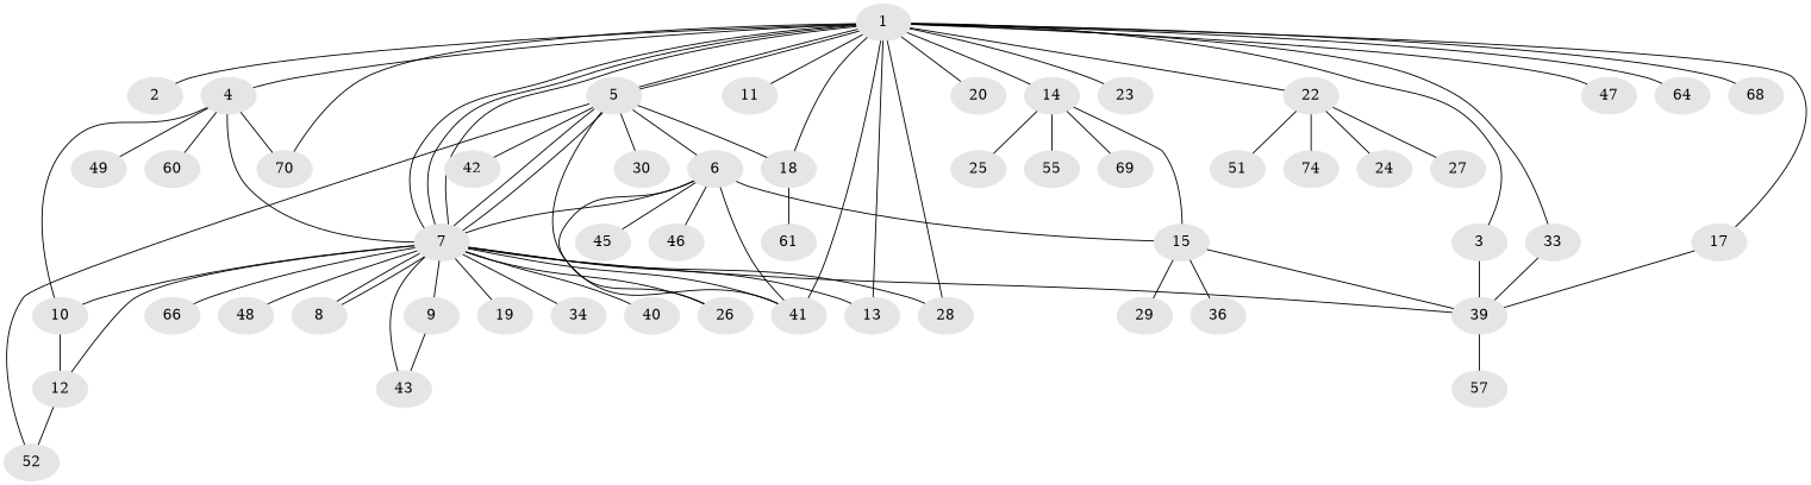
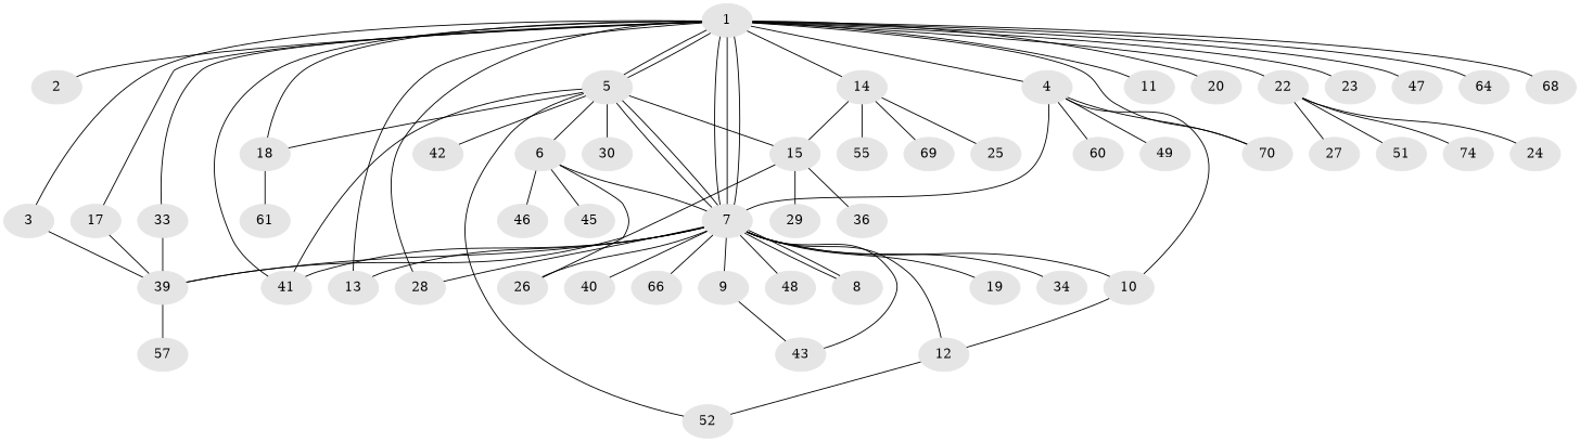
  graph {
    node [color=gray90 style=filled]
    1 [super="+32"]
    2
    3 [super="+58"]
    4 [super="+59"]
    5 [super="+65"]
    7 [super="+16"]
    11
    13
    14 [super="+63"]
    17
    18 [super="+38"]
    20
    22 [super="+53"]
    23
    28 [super="+35"]
    33 [super="+67"]
    41
    47
    64
    68
    70
    39 [super="+56"]
    10
    49
    60
    6 [super="+31"]
    15 [super="+21"]
    30
    42 [super="+62"]
    52 [super="+71"]
    48
    26
    8 [super="+50"]
    9
    12 [super="+37"]
    19
    34
    40
    43
    66
    69
    25 [super="+44"]
    55
    61
    24
    27
    51
    n48 [label=74]
    57
    45
    46
    29
    36
    1 -- 2
    1 -- 3
    1 -- 4
    1 -- 5
    1 -- 5
    1 -- 7
    1 -- 7
    1 -- 7
    1 -- 11
    1 -- 13
    1 -- 14
    1 -- 17
    1 -- 18
    1 -- 20
    1 -- 22
    1 -- 23
    1 -- 28
    1 -- 33
    1 -- 41
    1 -- 47
    1 -- 64
    1 -- 68
    1 -- 70
    3 -- 39
    4 -- 7
    4 -- 70
    4 -- 10
    4 -- 49
    4 -- 60
    5 -- 7
    5 -- 7
    5 -- 18
    5 -- 41
    5 -- 6
-   6 -- 15
+   5 -- 15
    5 -- 30
    5 -- 42
    5 -- 52
    7 -- 13
    7 -- 28 [weight=2]
    7 -- 41
    7 -- 39
    7 -- 10
    7 -- 48
    7 -- 26
    7 -- 8
    7 -- 8
    7 -- 9
    7 -- 12
    7 -- 19
    7 -- 34
    7 -- 40
    7 -- 43
    7 -- 66
    14 -- 15
    14 -- 69
    14 -- 25
    14 -- 55
    17 -- 39
    18 -- 61
    22 -- 24
    22 -- 27
    22 -- 51
    22 -- n48
    33 -- 39
    39 -- 57
    10 -- 12
    6 -- 7
-   6 -- 41
    6 -- 26
    6 -- 45
    6 -- 46
    15 -- 39
    15 -- 29
    15 -- 36
    9 -- 43
    12 -- 52
  }
